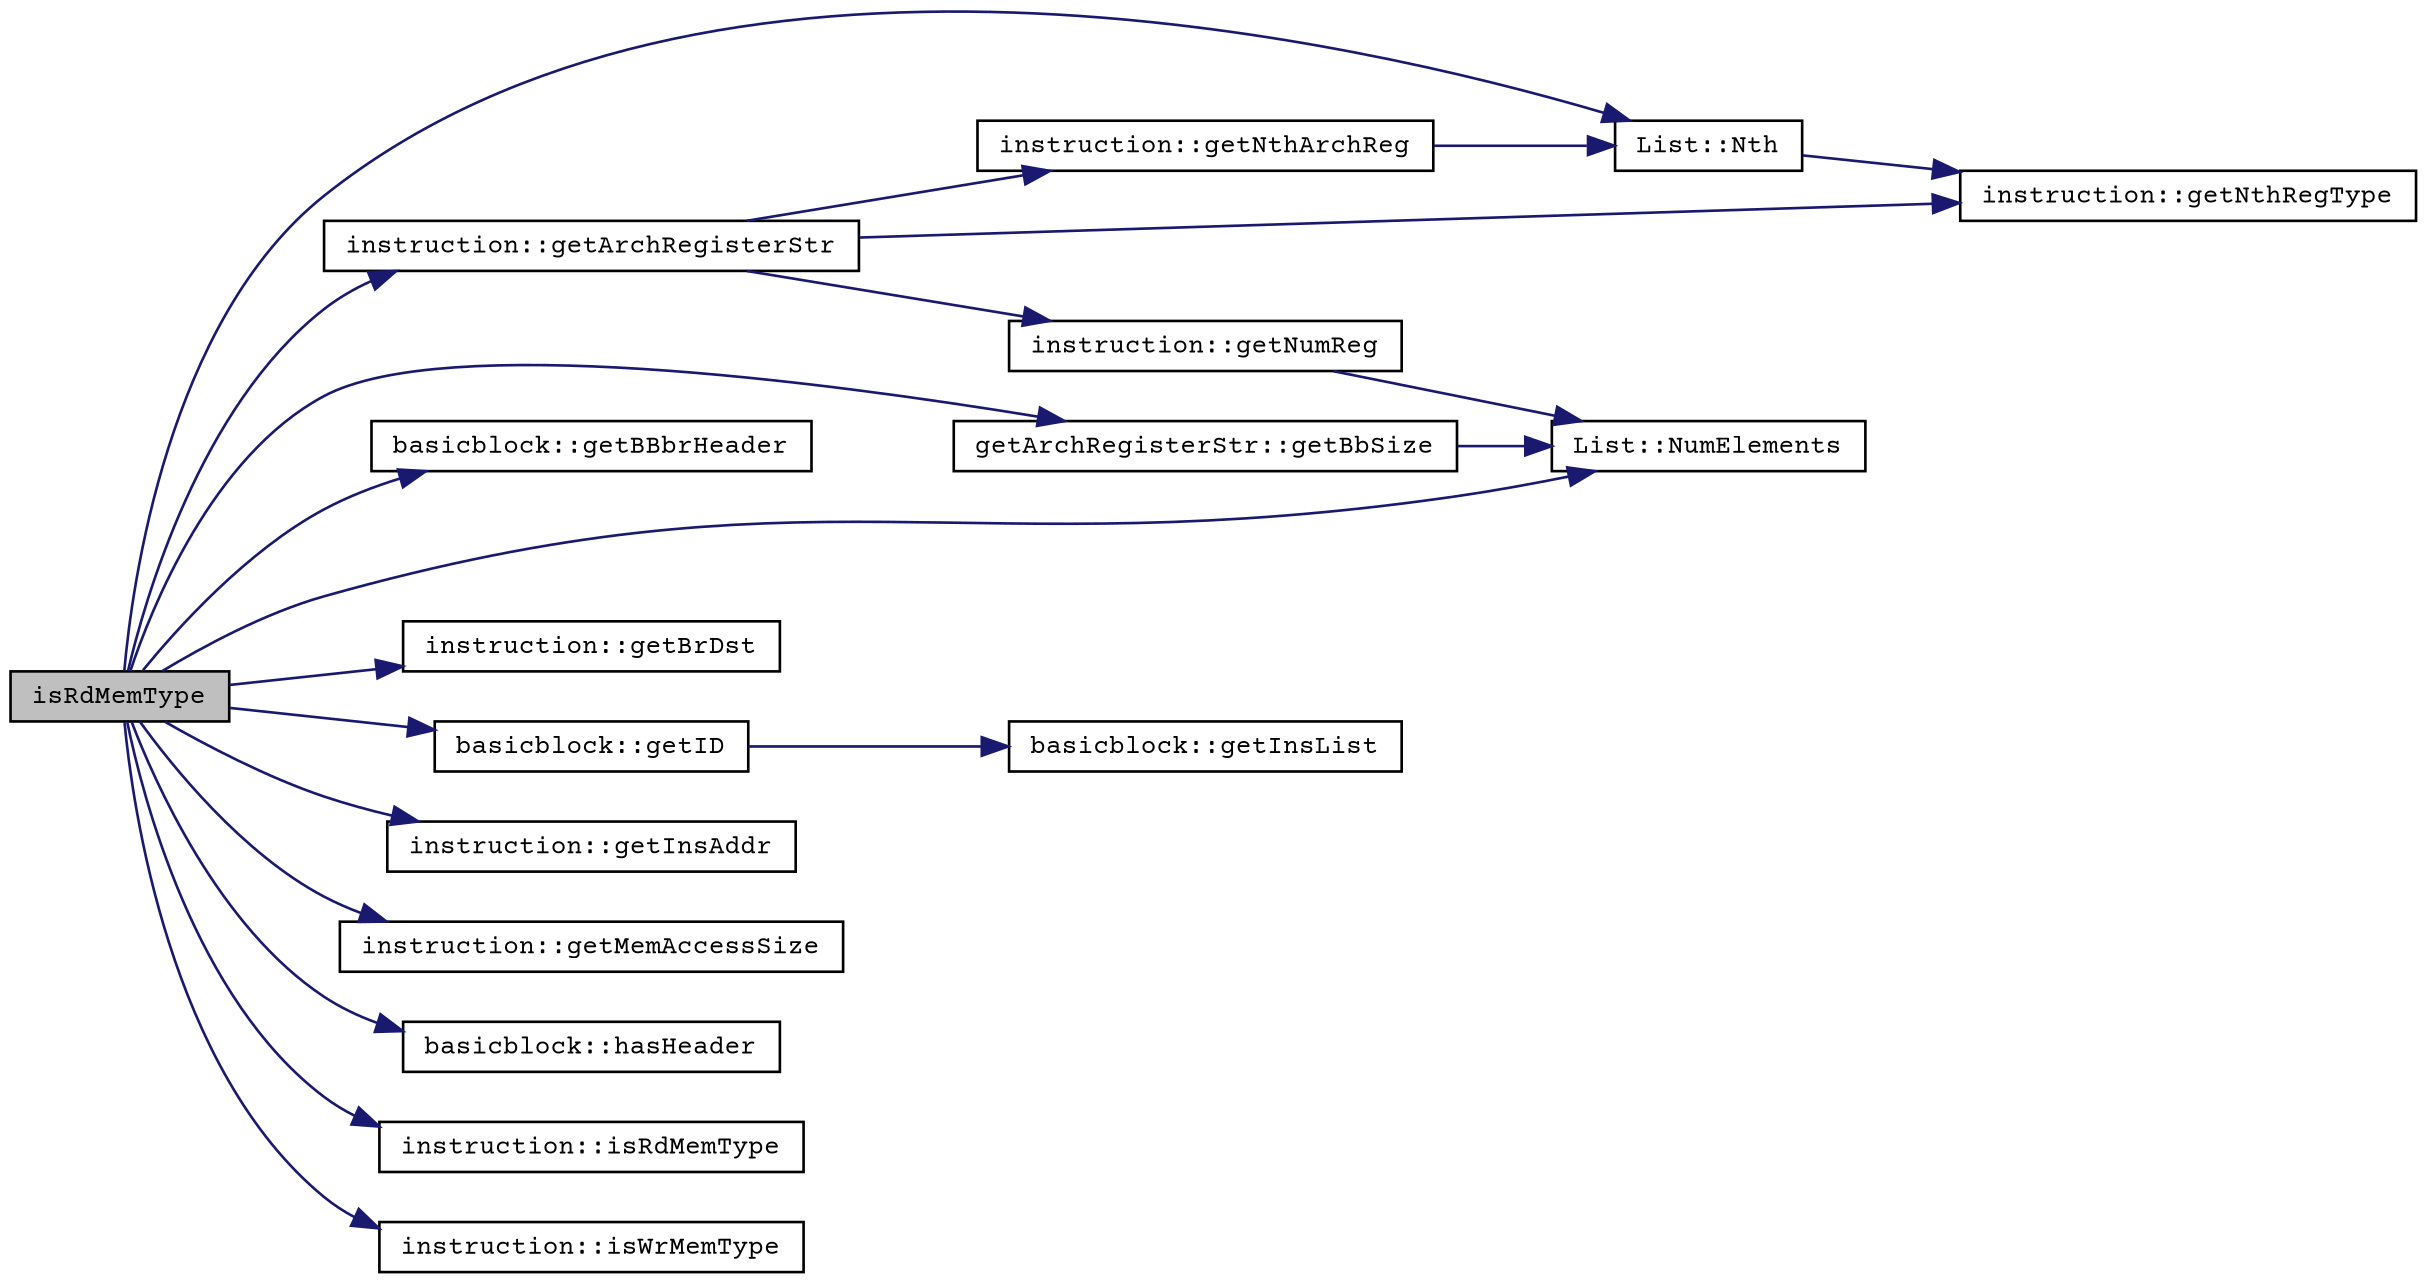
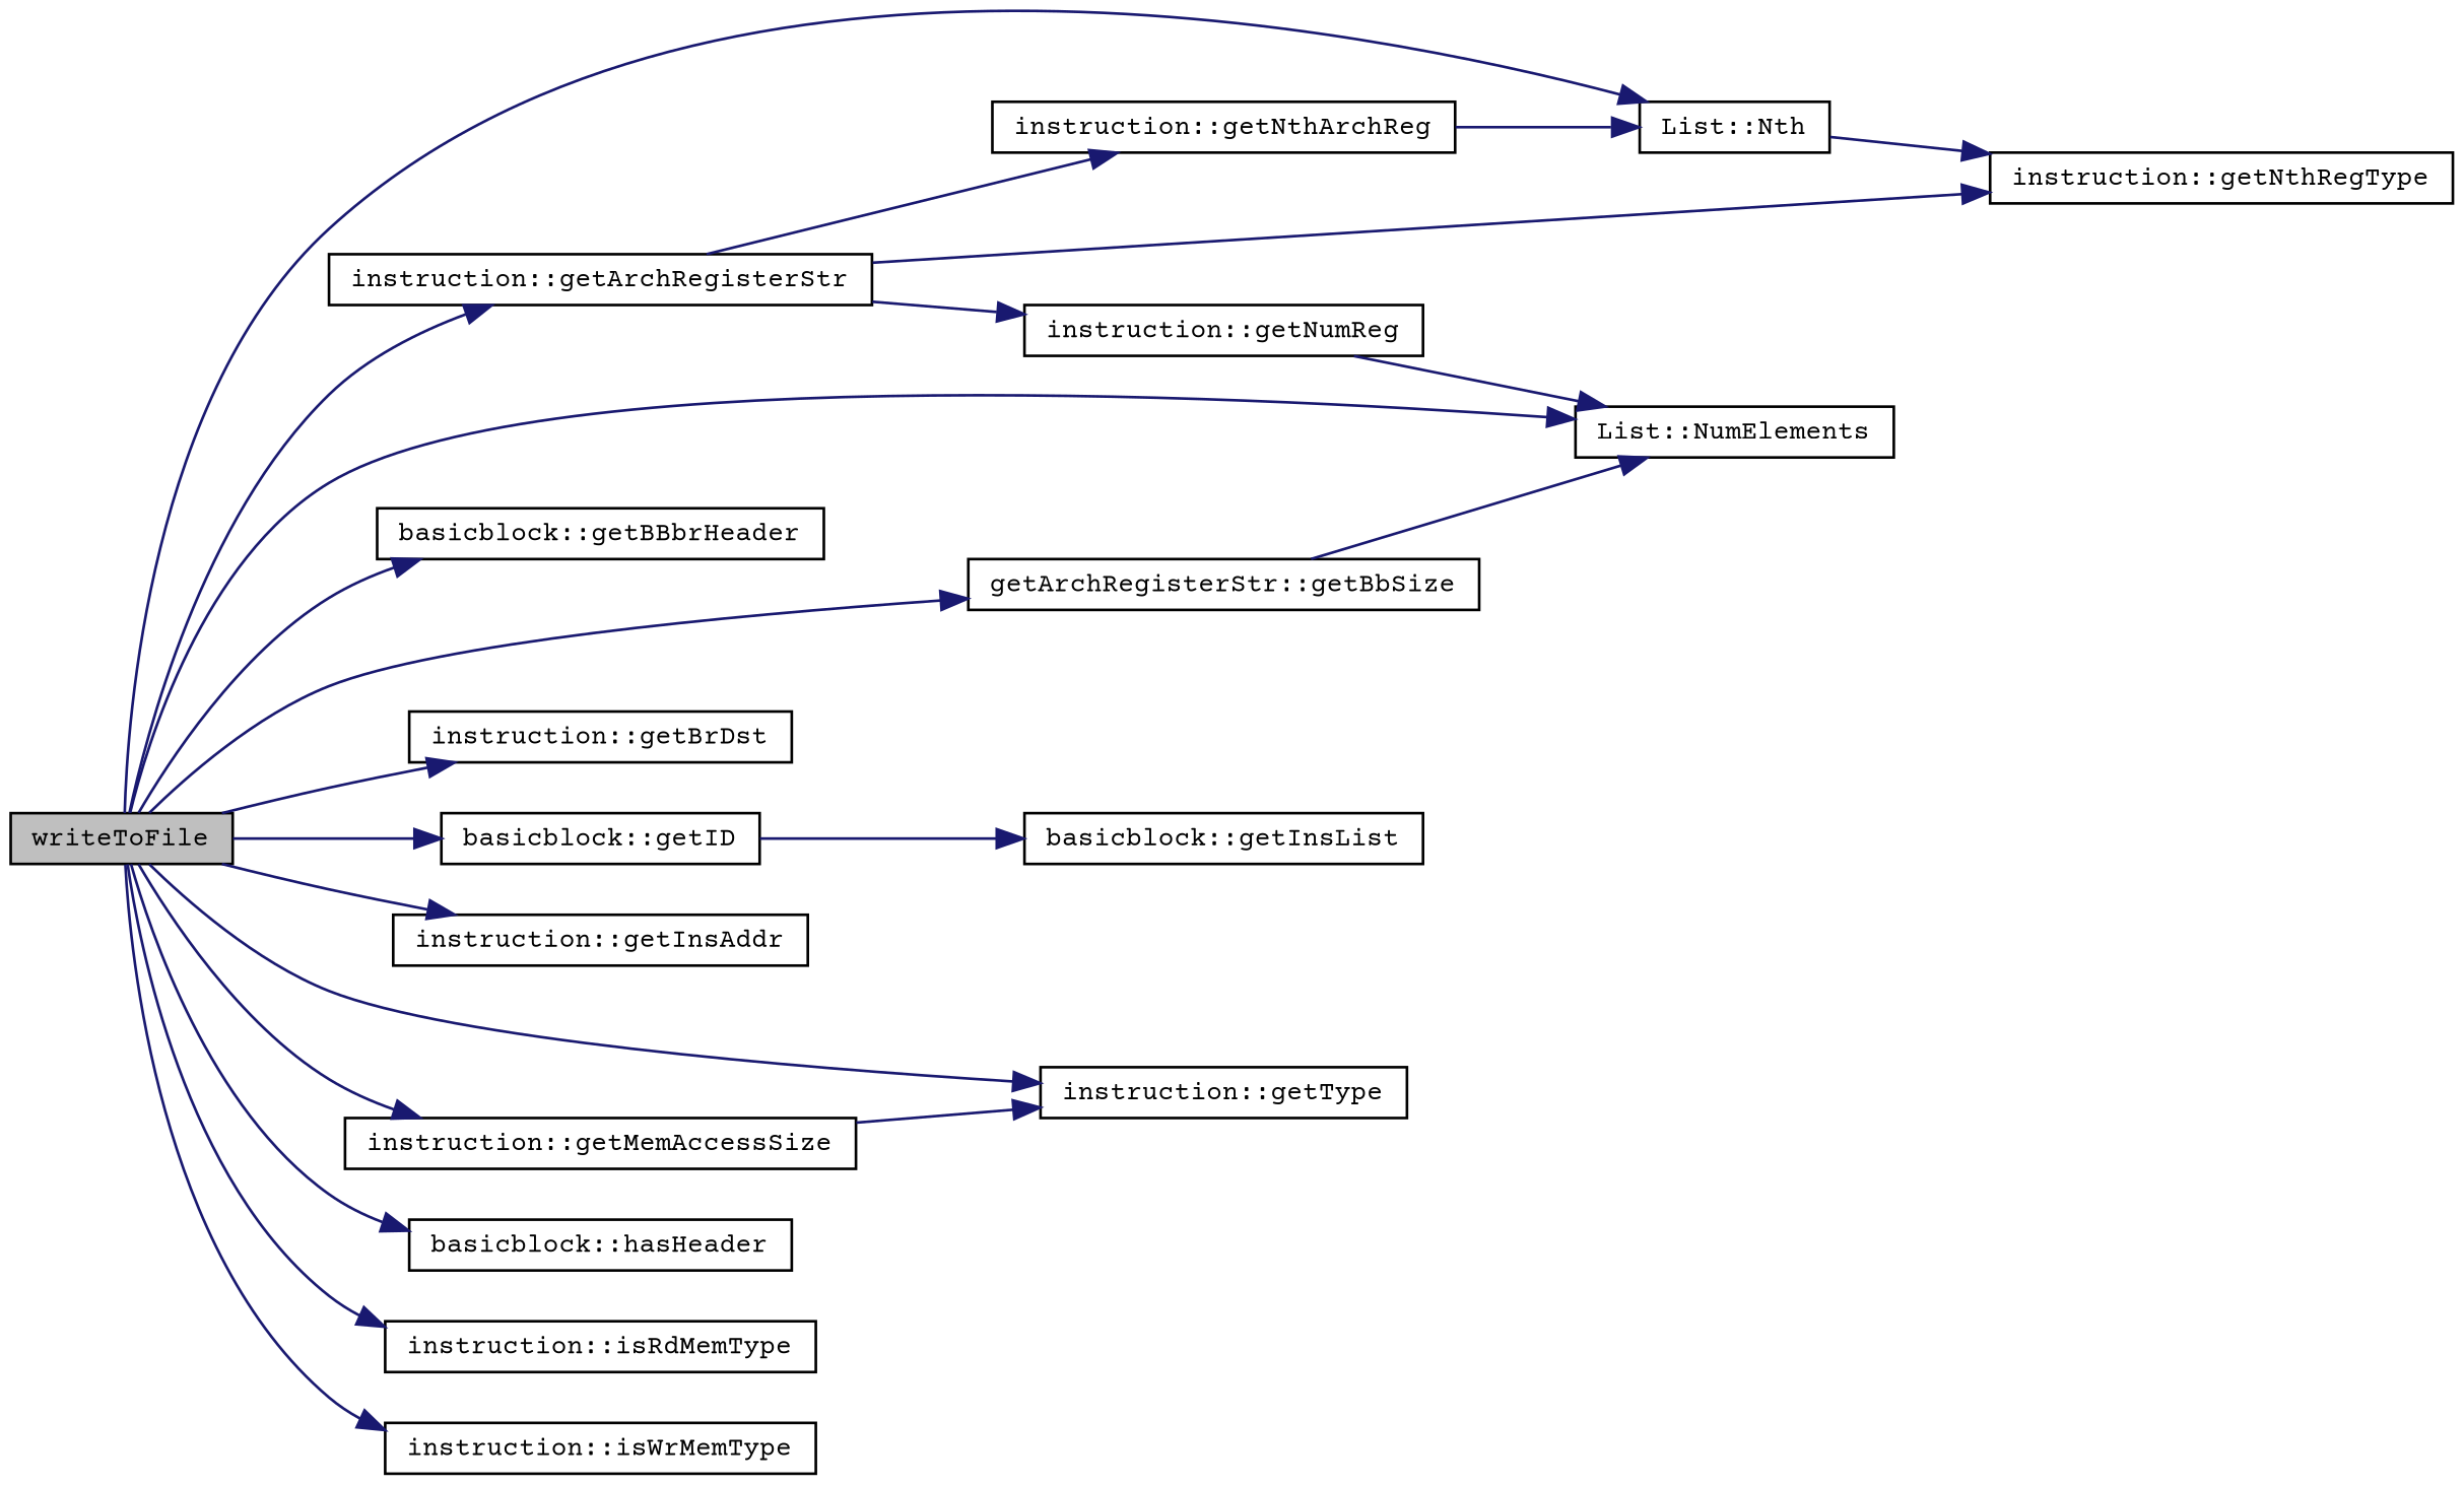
  digraph {
    fontname="Courier Prime"
    rankdir=LR
    node [color=black fillcolor=white fontname="Courier Prime" fontsize=10 shape=record style=filled]
    edge [color=midnightblue fontname="Courier Prime" fontsize=10 labelfontname=Helvetica labelfontsize=10 style=solid]
-   n1 [fillcolor=grey75 fontcolor=black height=0.2 label=isRdMemType width=0.4]
+   n1 [fillcolor=grey75 fontcolor=black height=0.2 label=writeToFile width=0.4]
    n2 [height=0.2 label="instruction::getArchRegisterStr" width=0.4]
    n3 [height=0.2 label="List::Nth" width=0.4]
    n4 [height=0.2 label="List::NumElements" width=0.4]
    n5 [height=0.2 label="basicblock::getBBbrHeader" width=0.4]
    n6 [height=0.2 label="getArchRegisterStr::getBbSize" width=0.4]
    n7 [height=0.2 label="instruction::getBrDst" width=0.4]
    n8 [height=0.2 label="basicblock::getID" width=0.4]
    n9 [height=0.2 label="instruction::getInsAddr" width=0.4]
    n10 [height=0.2 label="instruction::getMemAccessSize" width=0.4]
+   n11 [height=0.2 label="instruction::getType" width=0.4]
    n12 [height=0.2 label="basicblock::hasHeader" width=0.4]
    n13 [height=0.2 label="instruction::isRdMemType" width=0.4]
    n14 [height=0.2 label="instruction::isWrMemType" width=0.4]
    n15 [height=0.2 label="instruction::getNthArchReg" width=0.4]
    n16 [height=0.2 label="instruction::getNthRegType" width=0.4]
    n17 [height=0.2 label="instruction::getNumReg" width=0.4]
    n18 [height=0.2 label="basicblock::getInsList" width=0.4]
    n1 -> n2
    n1 -> n3
    n1 -> n4
    n1 -> n5
    n1 -> n6
    n1 -> n7
    n1 -> n8
    n1 -> n9
    n1 -> n10
+   n1 -> n11
    n1 -> n12
    n1 -> n13
    n1 -> n14
    n2 -> n15
    n2 -> n16
    n2 -> n17
    n3 -> n16
    n6 -> n4
    n8 -> n18
+   n10 -> n11
    n15 -> n3
    n17 -> n4
  }
